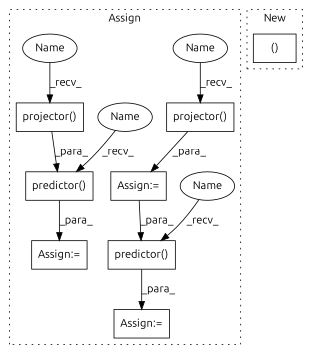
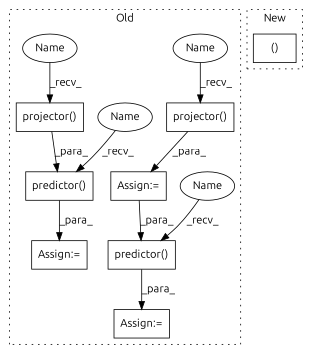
  digraph {
    fontname=Ubuntu
    node [a=75 l=4 shape=box fontname=Ubuntu]
    edge [fontname=Ubuntu]
    n1 [l="15,1" label="predictor()" s="6938,6955"]
    n2 [l="15,1" label="predictor()" s="6970,6987"]
    n3 [l="15,1" label="projector()" s="6865,6886"]
    n4 [a=68 l=3 label="Assign:=" s=6898]
    n5 [l="15,1" label="projector()" s="6901,6922"]
    n6 [a=68 l=3 label="Assign:=" s=6935]
    n7 [a=68 l=3 label="Assign:=" s=6967]
    n8 [a=87 label=Name s=6970 shape=ellipse]
    n9 [a=87 label=Name s=6901 shape=ellipse]
    n10 [a=87 label=Name s=6938 shape=ellipse]
    n11 [a=87 label=Name s=6865 shape=ellipse]
    n12 [a=54 label="()" s=6867]
    subgraph cluster_1 {
-     label=Assign
+     label=Old
      style=dotted
      n1
      n2
      n3
      n4
      n5
      n6
      n7
      n8
      n9
      n10
      n11
    }
    subgraph cluster_2 {
      label=New
      style=dotted
      n12
    }
    n1 -> n6 [label=_para_]
    n2 -> n7 [label=_para_]
    n3 -> n1 [label=_para_]
    n4 -> n2 [label=_para_]
    n5 -> n4 [label=_para_]
    n8 -> n2 [label=_recv_]
    n9 -> n5 [label=_recv_]
    n10 -> n1 [label=_recv_]
    n11 -> n3 [label=_recv_]
  }
